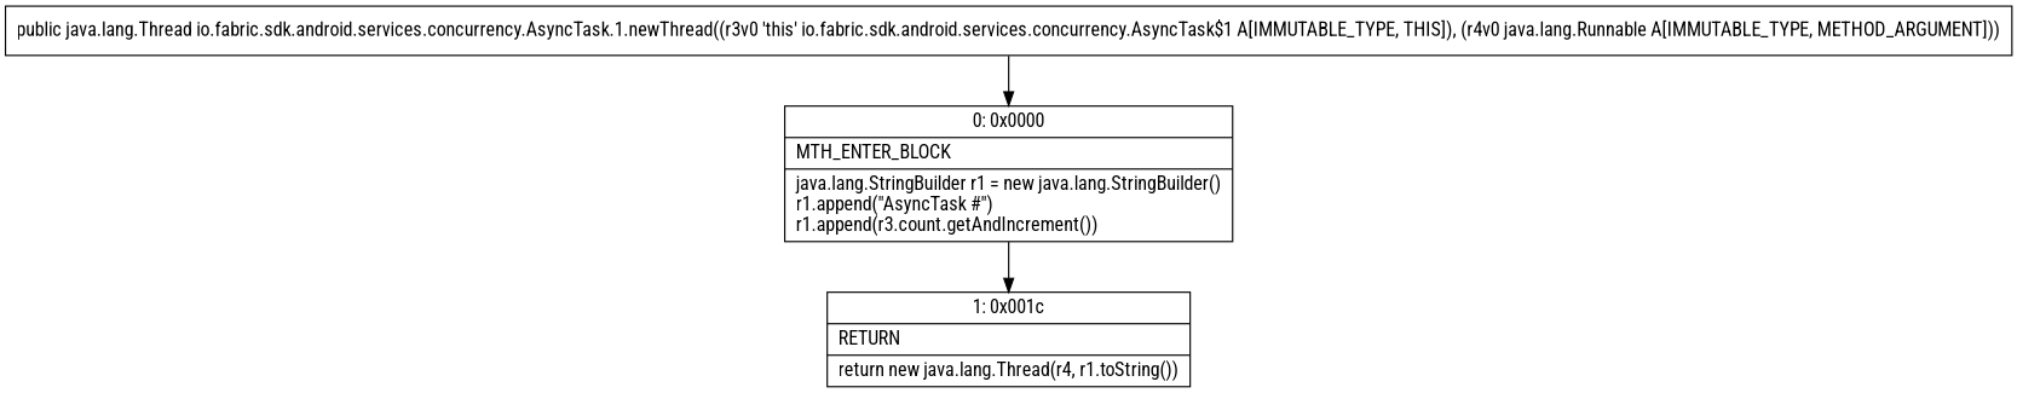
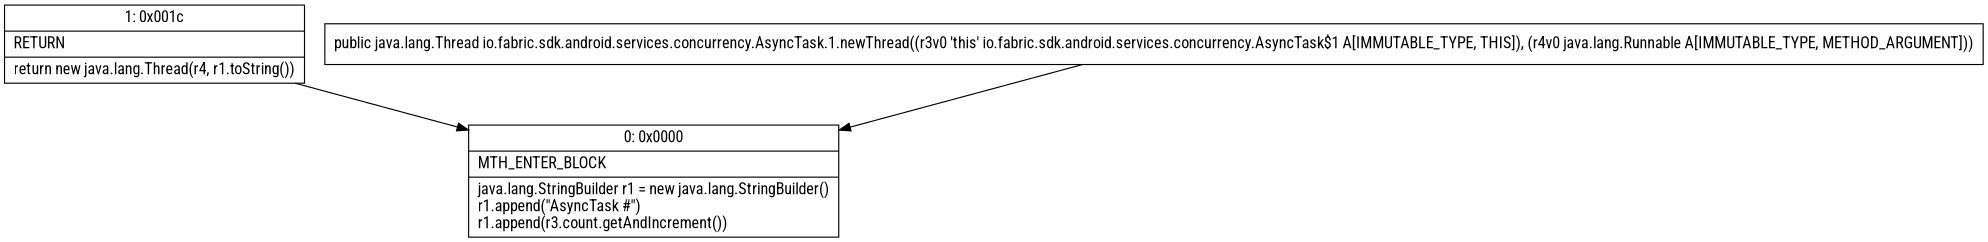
  digraph {
    fontname="Roboto Condensed"
    node [shape=record fontname="Roboto Condensed"]
    edge [fontname="Roboto Condensed"]
    n1 [label="{0\:\ 0x0000|MTH_ENTER_BLOCK\l|java.lang.StringBuilder r1 = new java.lang.StringBuilder()\lr1.append(\"AsyncTask #\")\lr1.append(r3.count.getAndIncrement())\l}"]
    n2 [label="{1\:\ 0x001c|RETURN\l|return new java.lang.Thread(r4, r1.toString())\l}"]
    n3 [label="{public java.lang.Thread io.fabric.sdk.android.services.concurrency.AsyncTask.1.newThread((r3v0 'this' io.fabric.sdk.android.services.concurrency.AsyncTask$1 A[IMMUTABLE_TYPE, THIS]), (r4v0 java.lang.Runnable A[IMMUTABLE_TYPE, METHOD_ARGUMENT])) }"]
-   n1 -> n2
+   n2 -> n1
    n3 -> n1
  }
